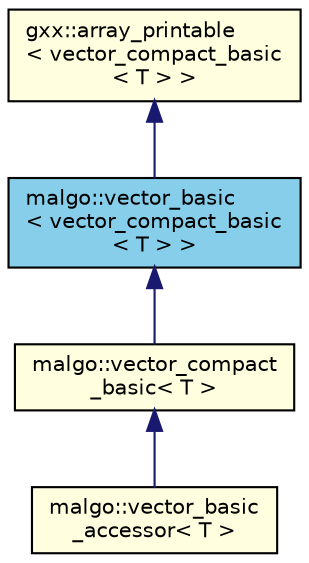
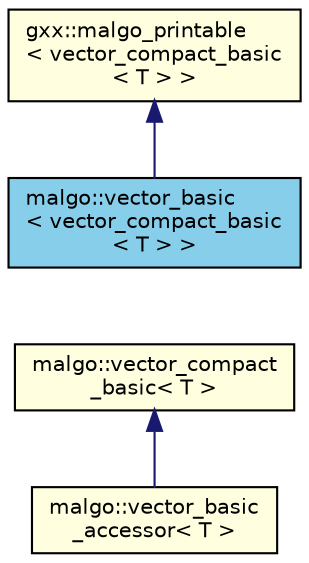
  digraph {
    node [color=black fillcolor=lightyellow fontname=Helvetica fontsize=10 shape=record style=filled]
    edge [color=midnightblue dir=back fontname=Helvetica fontsize=10 labelfontname=Helvetica labelfontsize=10 style=solid]
    n1 [fontcolor=black height=0.2 label="malgo::vector_basic\l_accessor\< T \>" width=0.4]
    n2 [height=0.2 label="malgo::vector_compact\l_basic\< T \>" width=0.4]
    n3 [fillcolor=skyblue height=0.2 label="malgo::vector_basic\l\< vector_compact_basic\l\< T \> \>" width=0.4]
-   n4 [height=0.2 label="gxx::array_printable\l\< vector_compact_basic\l\< T \> \>" width=0.4]
+   n4 [height=0.2 label="gxx::malgo_printable\l\< vector_compact_basic\l\< T \> \>" width=0.4]
    n2 -> n1
-   n3 -> n2
    n4 -> n3
  }
